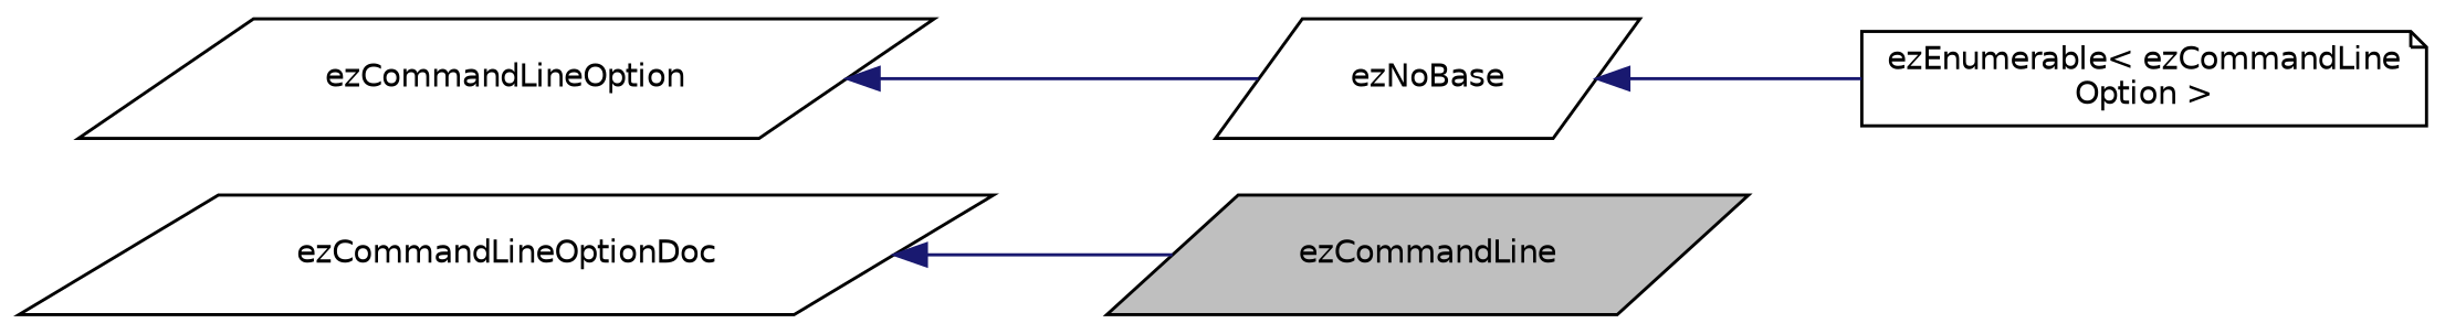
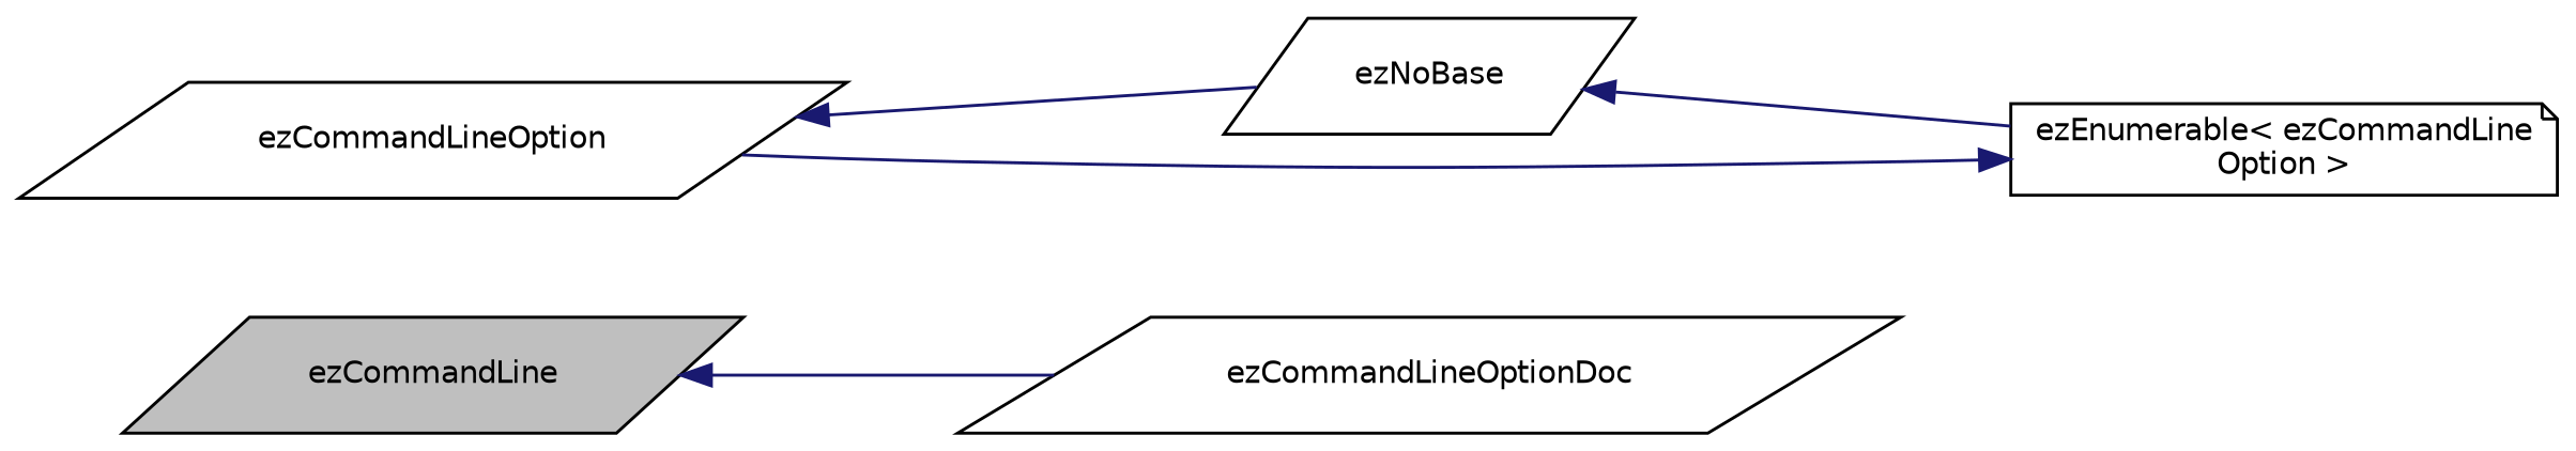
  digraph {
    rankdir=LR
    node [color=black fillcolor=white fontname=Helvetica fontsize=10 shape=parallelogram style=filled]
    edge [color=midnightblue dir=back fontname=Helvetica fontsize=10 labelfontname=Helvetica labelfontsize=10 style=solid]
    n1 [fillcolor=grey75 fontcolor=black height=0.2 label=ezCommandLine width=0.4]
    n2 [height=0.2 label=ezCommandLineOptionDoc width=0.4]
    n3 [height=0.2 label=ezCommandLineOption width=0.4]
    n4 [height=0.2 label=ezNoBase width=0.4]
    n5 [height=0.2 label="ezEnumerable\< ezCommandLine\lOption \>" shape=note width=0.4]
-   n2 -> n1
+   n1 -> n2
    n3 -> n4
    n4 -> n5
+   n5 -> n3
  }
